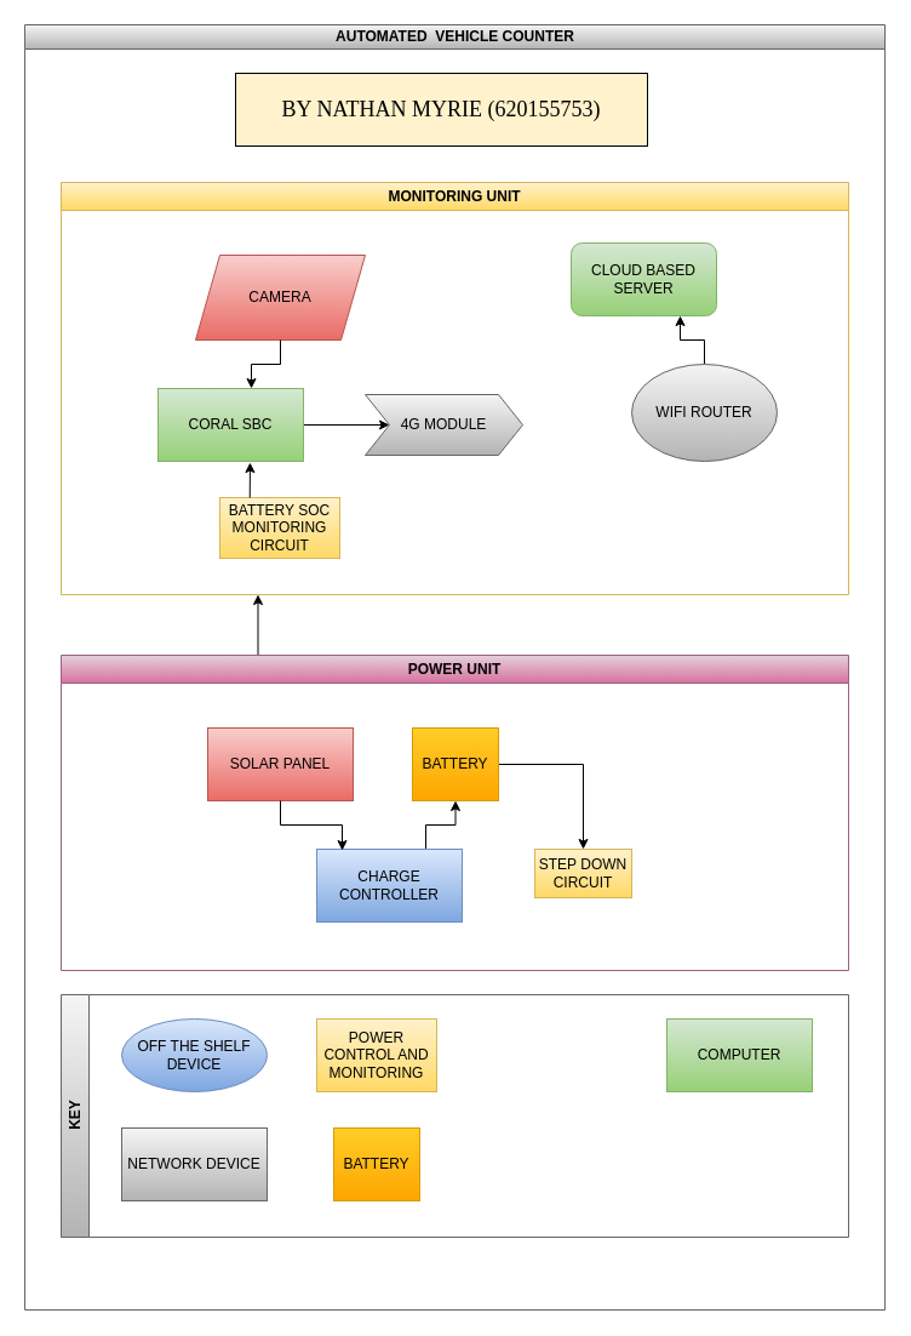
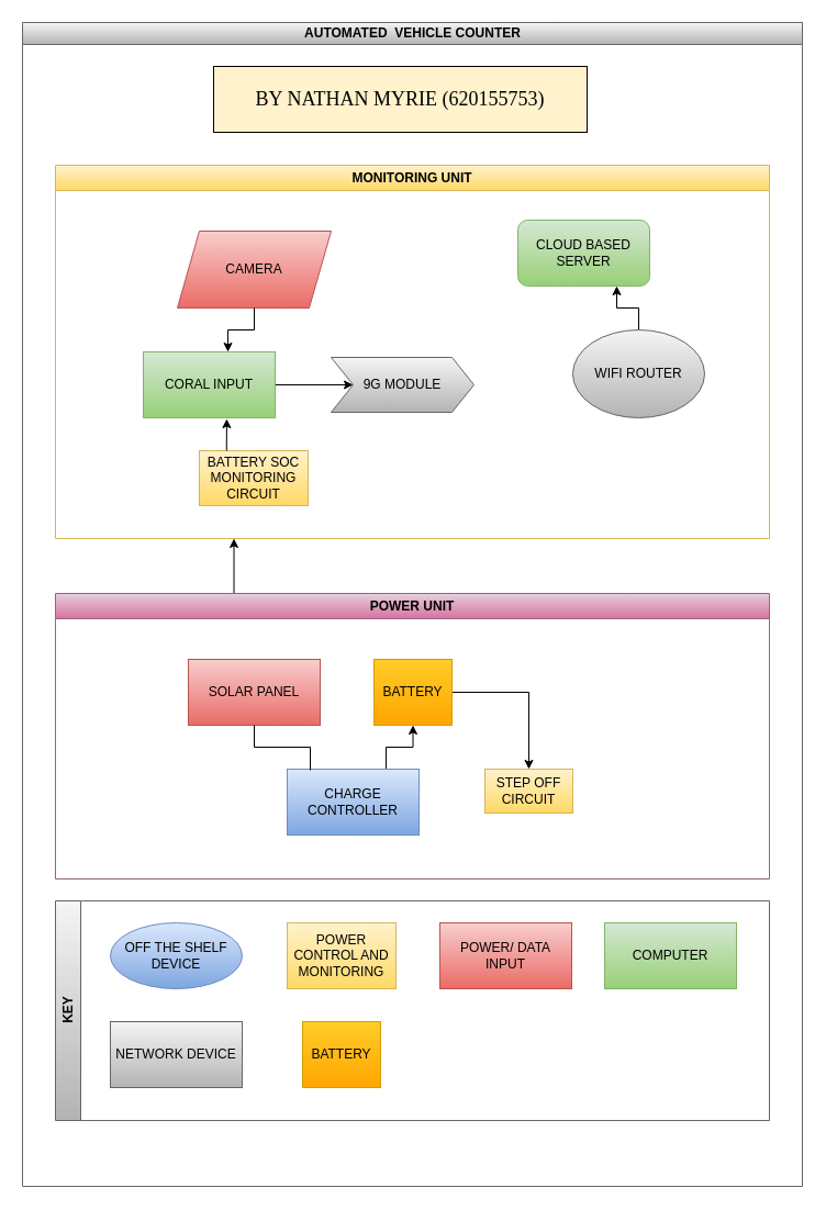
  <mxCell id="0" />
  <mxCell id="1" parent="0" />
  <mxCell id="2" value="AUTOMATED&amp;nbsp; VEHICLE COUNTER" style="swimlane;html=1;startSize=20;horizontal=1;containerType=tree;glass=0;fillColor=#f5f5f5;strokeColor=#666666;gradientColor=#b3b3b3;" parent="1" vertex="1"><mxGeometry x="20" y="20" width="710" height="1060" as="geometry" /></mxCell>
  <mxCell id="3" value="MONITORING UNIT" style="swimlane;whiteSpace=wrap;html=1;fillColor=#fff2cc;strokeColor=#d6b656;gradientColor=#ffd966;" parent="2" vertex="1"><mxGeometry x="30" y="130" width="650" height="340" as="geometry" /></mxCell>
  <mxCell id="4" value="CAMERA" style="shape=parallelogram;perimeter=parallelogramPerimeter;whiteSpace=wrap;html=1;fixedSize=1;fillColor=#f8cecc;strokeColor=#b85450;gradientColor=#ea6b66;" parent="3" vertex="1"><mxGeometry x="111" y="60" width="140" height="70" as="geometry" /></mxCell>
  <mxCell id="5" style="edgeStyle=orthogonalEdgeStyle;rounded=0;orthogonalLoop=1;jettySize=auto;html=1;exitX=1;exitY=0.5;exitDx=0;exitDy=0;" parent="3" source="6" target="11" edge="1"><mxGeometry relative="1" as="geometry" /></mxCell>
- <mxCell id="6" value="CORAL SBC" style="rounded=0;whiteSpace=wrap;html=1;fillColor=#d5e8d4;strokeColor=#82b366;gradientColor=#97d077;" parent="3" vertex="1"><mxGeometry x="80" y="170" width="120" height="60" as="geometry" /></mxCell>
+ <mxCell id="6" value="CORAL INPUT" style="rounded=0;whiteSpace=wrap;html=1;fillColor=#d5e8d4;strokeColor=#82b366;gradientColor=#97d077;" parent="3" vertex="1"><mxGeometry x="80" y="170" width="120" height="60" as="geometry" /></mxCell>
  <mxCell id="7" value="CLOUD BASED SERVER" style="whiteSpace=wrap;html=1;fillColor=#d5e8d4;strokeColor=#82b366;gradientColor=#97d077;rounded=1;" parent="3" vertex="1"><mxGeometry x="421" y="50" width="120" height="60" as="geometry" /></mxCell>
  <mxCell id="8" style="edgeStyle=orthogonalEdgeStyle;rounded=0;orthogonalLoop=1;jettySize=auto;html=1;entryX=0.75;entryY=1;entryDx=0;entryDy=0;" parent="3" source="9" target="7" edge="1"><mxGeometry relative="1" as="geometry" /></mxCell>
  <mxCell id="9" value="WIFI ROUTER" style="ellipse;whiteSpace=wrap;html=1;fillColor=#f5f5f5;gradientColor=#b3b3b3;strokeColor=#666666;" parent="3" vertex="1"><mxGeometry x="471" y="150" width="120" height="80" as="geometry" /></mxCell>
  <mxCell id="10" style="edgeStyle=orthogonalEdgeStyle;rounded=0;orthogonalLoop=1;jettySize=auto;html=1;exitX=0.5;exitY=1;exitDx=0;exitDy=0;entryX=0.642;entryY=0;entryDx=0;entryDy=0;entryPerimeter=0;" parent="3" source="4" target="6" edge="1"><mxGeometry relative="1" as="geometry" /></mxCell>
- <mxCell id="11" value="4G MODULE" style="shape=step;perimeter=stepPerimeter;whiteSpace=wrap;html=1;fixedSize=1;fillColor=#f5f5f5;gradientColor=#b3b3b3;strokeColor=#666666;" parent="3" vertex="1"><mxGeometry x="251" y="175" width="130" height="50" as="geometry" /></mxCell>
+ <mxCell id="11" value="9G MODULE" style="shape=step;perimeter=stepPerimeter;whiteSpace=wrap;html=1;fixedSize=1;fillColor=#f5f5f5;gradientColor=#b3b3b3;strokeColor=#666666;" parent="3" vertex="1"><mxGeometry x="251" y="175" width="130" height="50" as="geometry" /></mxCell>
  <mxCell id="12" value="BATTERY SOC MONITORING CIRCUIT" style="rounded=0;whiteSpace=wrap;html=1;fillColor=#fff2cc;gradientColor=#ffd966;strokeColor=#d6b656;" parent="3" vertex="1"><mxGeometry x="131" y="260" width="99" height="50" as="geometry" /></mxCell>
  <mxCell id="13" style="edgeStyle=orthogonalEdgeStyle;rounded=0;orthogonalLoop=1;jettySize=auto;html=1;exitX=0.25;exitY=0;exitDx=0;exitDy=0;entryX=0.633;entryY=1.017;entryDx=0;entryDy=0;entryPerimeter=0;" parent="3" source="12" target="6" edge="1"><mxGeometry relative="1" as="geometry" /></mxCell>
  <mxCell id="14" style="edgeStyle=orthogonalEdgeStyle;rounded=0;orthogonalLoop=1;jettySize=auto;html=1;exitX=0.25;exitY=0;exitDx=0;exitDy=0;entryX=0.25;entryY=1;entryDx=0;entryDy=0;dashed=0;" parent="2" source="15" target="3" edge="1"><mxGeometry relative="1" as="geometry" /></mxCell>
  <mxCell id="15" value="POWER UNIT" style="swimlane;whiteSpace=wrap;html=1;fillColor=#e6d0de;strokeColor=#996185;gradientColor=#d5739d;startSize=23;" parent="2" vertex="1"><mxGeometry x="30" y="520" width="650" height="260" as="geometry" /></mxCell>
  <mxCell id="16" value="SOLAR PANEL" style="rounded=0;whiteSpace=wrap;html=1;fillColor=#f8cecc;strokeColor=#b85450;gradientColor=#ea6b66;" parent="15" vertex="1"><mxGeometry x="121" y="60" width="120" height="60" as="geometry" /></mxCell>
  <mxCell id="17" style="edgeStyle=orthogonalEdgeStyle;rounded=0;orthogonalLoop=1;jettySize=auto;html=1;exitX=1;exitY=0.5;exitDx=0;exitDy=0;entryX=0.5;entryY=0;entryDx=0;entryDy=0;" parent="15" source="18" target="21" edge="1"><mxGeometry relative="1" as="geometry" /></mxCell>
  <mxCell id="18" value="BATTERY" style="rounded=0;whiteSpace=wrap;html=1;fillColor=#ffcd28;strokeColor=#d79b00;gradientColor=#ffa500;" parent="15" vertex="1"><mxGeometry x="290" y="60" width="71" height="60" as="geometry" /></mxCell>
  <mxCell id="19" style="edgeStyle=orthogonalEdgeStyle;rounded=0;orthogonalLoop=1;jettySize=auto;html=1;exitX=0.75;exitY=0;exitDx=0;exitDy=0;" parent="15" source="20" target="18" edge="1"><mxGeometry relative="1" as="geometry" /></mxCell>
  <mxCell id="20" value="CHARGE CONTROLLER" style="rounded=0;whiteSpace=wrap;html=1;fillColor=#dae8fc;gradientColor=#7ea6e0;strokeColor=#6c8ebf;" parent="15" vertex="1"><mxGeometry x="211" y="160" width="120" height="60" as="geometry" /></mxCell>
- <mxCell id="21" value="STEP DOWN CIRCUIT" style="rounded=0;whiteSpace=wrap;html=1;fillColor=#fff2cc;gradientColor=#ffd966;strokeColor=#d6b656;" parent="15" vertex="1"><mxGeometry x="391" y="160" width="80" height="40" as="geometry" /></mxCell>
- <mxCell id="22" style="edgeStyle=orthogonalEdgeStyle;rounded=0;orthogonalLoop=1;jettySize=auto;html=1;exitX=0.5;exitY=1;exitDx=0;exitDy=0;entryX=0.175;entryY=0.017;entryDx=0;entryDy=0;entryPerimeter=0;" parent="15" source="16" target="20" edge="1"><mxGeometry relative="1" as="geometry" /></mxCell>
+ <mxCell id="21" value="STEP OFF CIRCUIT" style="rounded=0;whiteSpace=wrap;html=1;fillColor=#fff2cc;gradientColor=#ffd966;strokeColor=#d6b656;" parent="15" vertex="1"><mxGeometry x="391" y="160" width="80" height="40" as="geometry" /></mxCell>
+ <mxCell id="22" style="edgeStyle=orthogonalEdgeStyle;rounded=0;orthogonalLoop=1;jettySize=auto;html=1;exitX=0.5;exitY=1;exitDx=0;exitDy=0;entryX=0.175;entryY=0.017;entryDx=0;entryDy=0;entryPerimeter=0;endArrow=none;" parent="15" source="16" target="20" edge="1"><mxGeometry relative="1" as="geometry" /></mxCell>
  <mxCell id="23" value="&lt;font style=&quot;font-size: 18px;&quot; face=&quot;Comic Sans MS&quot;&gt;BY NATHAN MYRIE (620155753)&lt;/font&gt;" style="rounded=0;whiteSpace=wrap;html=1;fillColor=#fff2cc;" parent="2" vertex="1"><mxGeometry x="174" y="40" width="340" height="60" as="geometry" /></mxCell>
  <mxCell id="24" value="KEY" style="swimlane;horizontal=0;whiteSpace=wrap;html=1;fillColor=#f5f5f5;gradientColor=#b3b3b3;strokeColor=#666666;" parent="2" vertex="1"><mxGeometry x="30" y="800" width="650" height="200" as="geometry" /></mxCell>
  <mxCell id="25" value="OFF THE SHELF DEVICE" style="ellipse;whiteSpace=wrap;html=1;fillColor=#dae8fc;gradientColor=#7ea6e0;strokeColor=#6c8ebf;" parent="24" vertex="1"><mxGeometry x="50" y="20" width="120" height="60" as="geometry" /></mxCell>
  <mxCell id="26" value="POWER CONTROL AND MONITORING " style="rounded=0;whiteSpace=wrap;html=1;fillColor=#fff2cc;gradientColor=#ffd966;strokeColor=#d6b656;" parent="24" vertex="1"><mxGeometry x="211" y="20" width="99" height="60" as="geometry" /></mxCell>
+ <mxCell id="27" value="POWER/ DATA INPUT" style="rounded=0;whiteSpace=wrap;html=1;fillColor=#f8cecc;strokeColor=#b85450;gradientColor=#ea6b66;" parent="24" vertex="1"><mxGeometry x="350" y="20" width="120" height="60" as="geometry" /></mxCell>
  <mxCell id="28" value="COMPUTER" style="rounded=0;whiteSpace=wrap;html=1;fillColor=#d5e8d4;strokeColor=#82b366;gradientColor=#97d077;" parent="24" vertex="1"><mxGeometry x="500" y="20" width="120" height="60" as="geometry" /></mxCell>
  <mxCell id="29" value="NETWORK DEVICE" style="rounded=0;whiteSpace=wrap;html=1;fillColor=#f5f5f5;gradientColor=#b3b3b3;strokeColor=#666666;" parent="24" vertex="1"><mxGeometry x="50" y="110" width="120" height="60" as="geometry" /></mxCell>
  <mxCell id="30" value="BATTERY" style="rounded=0;whiteSpace=wrap;html=1;fillColor=#ffcd28;strokeColor=#d79b00;gradientColor=#ffa500;" parent="24" vertex="1"><mxGeometry x="225" y="110" width="71" height="60" as="geometry" /></mxCell>
